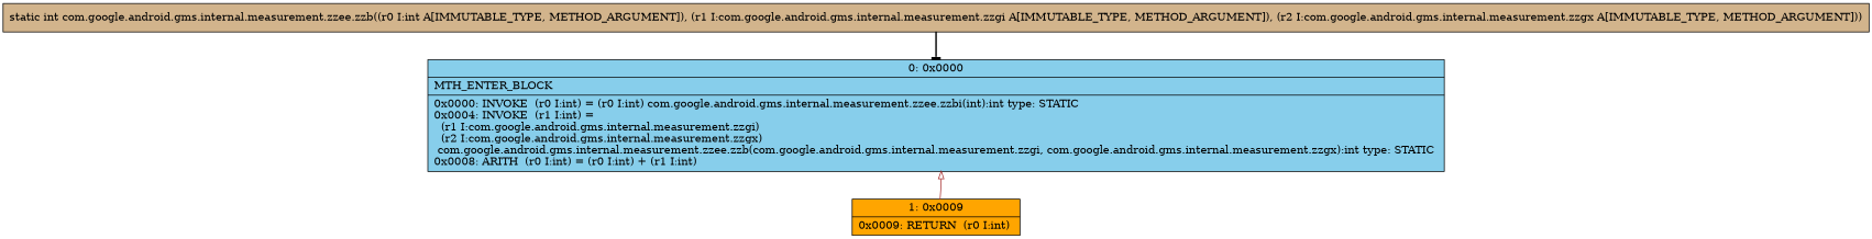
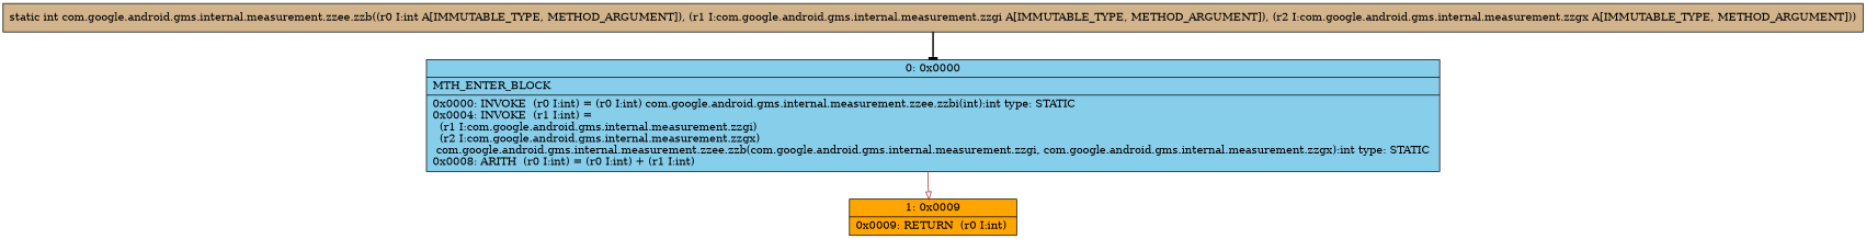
  digraph {
    node [shape=record style=filled]
    n1 [label="{0\:\ 0x0000|MTH_ENTER_BLOCK\l|0x0000: INVOKE  (r0 I:int) = (r0 I:int) com.google.android.gms.internal.measurement.zzee.zzbi(int):int type: STATIC \l0x0004: INVOKE  (r1 I:int) = \l  (r1 I:com.google.android.gms.internal.measurement.zzgi)\l  (r2 I:com.google.android.gms.internal.measurement.zzgx)\l com.google.android.gms.internal.measurement.zzee.zzb(com.google.android.gms.internal.measurement.zzgi, com.google.android.gms.internal.measurement.zzgx):int type: STATIC \l0x0008: ARITH  (r0 I:int) = (r0 I:int) + (r1 I:int) \l}" fillcolor=skyblue]
    n2 [label="{1\:\ 0x0009|0x0009: RETURN  (r0 I:int) \l}" fillcolor=orange]
    n3 [label="{static int com.google.android.gms.internal.measurement.zzee.zzb((r0 I:int A[IMMUTABLE_TYPE, METHOD_ARGUMENT]), (r1 I:com.google.android.gms.internal.measurement.zzgi A[IMMUTABLE_TYPE, METHOD_ARGUMENT]), (r2 I:com.google.android.gms.internal.measurement.zzgx A[IMMUTABLE_TYPE, METHOD_ARGUMENT])) }" fillcolor=tan]
-   n2 -> n1 [color=brown style=solid arrowhead=onormal]
+   n1 -> n2 [color=brown style=solid arrowhead=onormal]
    n3 -> n1 [color=black style=bold arrowhead=tee]
  }
